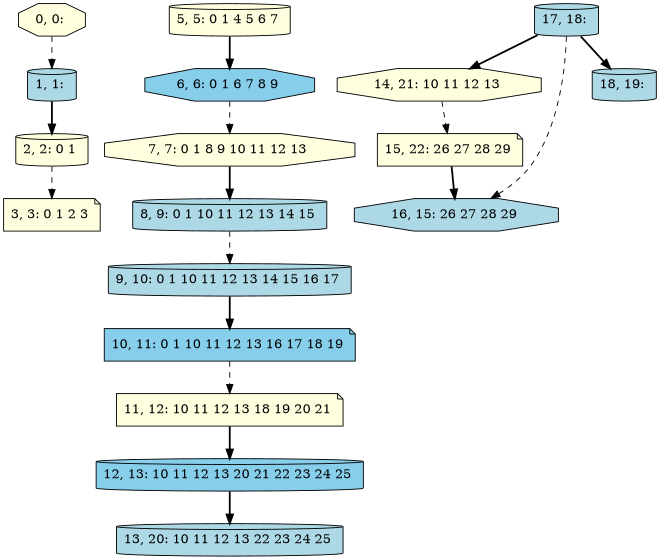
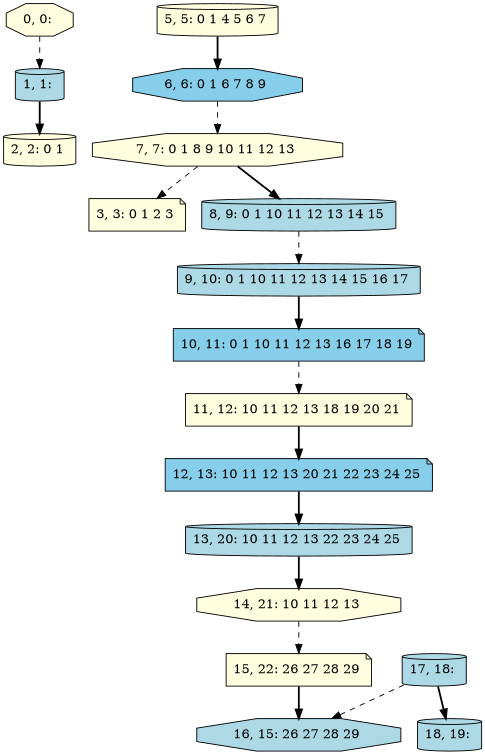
  digraph {
    node [fillcolor=lightyellow shape=cylinder style=filled]
    edge [style=bold]
    n1 [label="0, 0: " shape=octagon]
    n2 [fillcolor=lightblue label="1, 1: "]
    n3 [label="2, 2: 0 1 "]
    n4 [label="3, 3: 0 1 2 3 " shape=note]
    n5 [label="5, 5: 0 1 4 5 6 7 "]
    n6 [fillcolor=skyblue label="6, 6: 0 1 6 7 8 9 " shape=octagon]
    n7 [label="7, 7: 0 1 8 9 10 11 12 13 " shape=octagon]
    n8 [fillcolor=lightblue label="8, 9: 0 1 10 11 12 13 14 15 "]
    n9 [fillcolor=lightblue label="9, 10: 0 1 10 11 12 13 14 15 16 17 "]
    n10 [fillcolor=skyblue label="10, 11: 0 1 10 11 12 13 16 17 18 19 " shape=note]
    n11 [label="11, 12: 10 11 12 13 18 19 20 21 " shape=note]
-   n12 [fillcolor=skyblue label="12, 13: 10 11 12 13 20 21 22 23 24 25 "]
+   n12 [fillcolor=skyblue label="12, 13: 10 11 12 13 20 21 22 23 24 25 " shape=note]
    n13 [fillcolor=lightblue label="13, 20: 10 11 12 13 22 23 24 25 "]
    n14 [label="14, 21: 10 11 12 13 " shape=octagon]
    n15 [label="15, 22: 26 27 28 29 " shape=note]
    n16 [fillcolor=lightblue label="16, 15: 26 27 28 29 " shape=octagon]
    n17 [fillcolor=lightblue label="17, 18: "]
    n18 [fillcolor=lightblue label="18, 19: "]
    n1 -> n2 [style=dashed]
    n2 -> n3
-   n3 -> n4 [style=dashed]
+   n7 -> n4 [style=dashed]
    n5 -> n6
    n6 -> n7 [style=dashed]
    n7 -> n8
    n8 -> n9 [style=dashed]
    n9 -> n10
    n10 -> n11 [style=dashed]
    n11 -> n12
    n12 -> n13
-   n17 -> n14
+   n13 -> n14
    n14 -> n15 [style=dashed]
    n15 -> n16
    n17 -> n16 [style=dashed]
    n17 -> n18
  }
